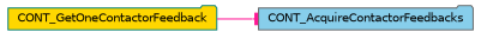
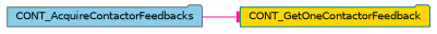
  digraph {
    rankdir=LR
    node [fontname=Helvetica fontsize=10 shape=folder style=filled]
    n1 [color=gray40 fillcolor=skyblue fontcolor=black height=0.2 label=CONT_AcquireContactorFeedbacks width=0.4]
    n2 [color=teal fillcolor=gold height=0.2 label=CONT_GetOneContactorFeedback width=0.4]
-   n2 -> n1 [color=deeppink fontname=Helvetica fontsize=10 labelfontname=Helvetica labelfontsize=10 style=solid arrowhead=tee]
+   n1 -> n2 [color=deeppink fontname=Helvetica fontsize=10 labelfontname=Helvetica labelfontsize=10 style=solid arrowhead=tee]
  }
